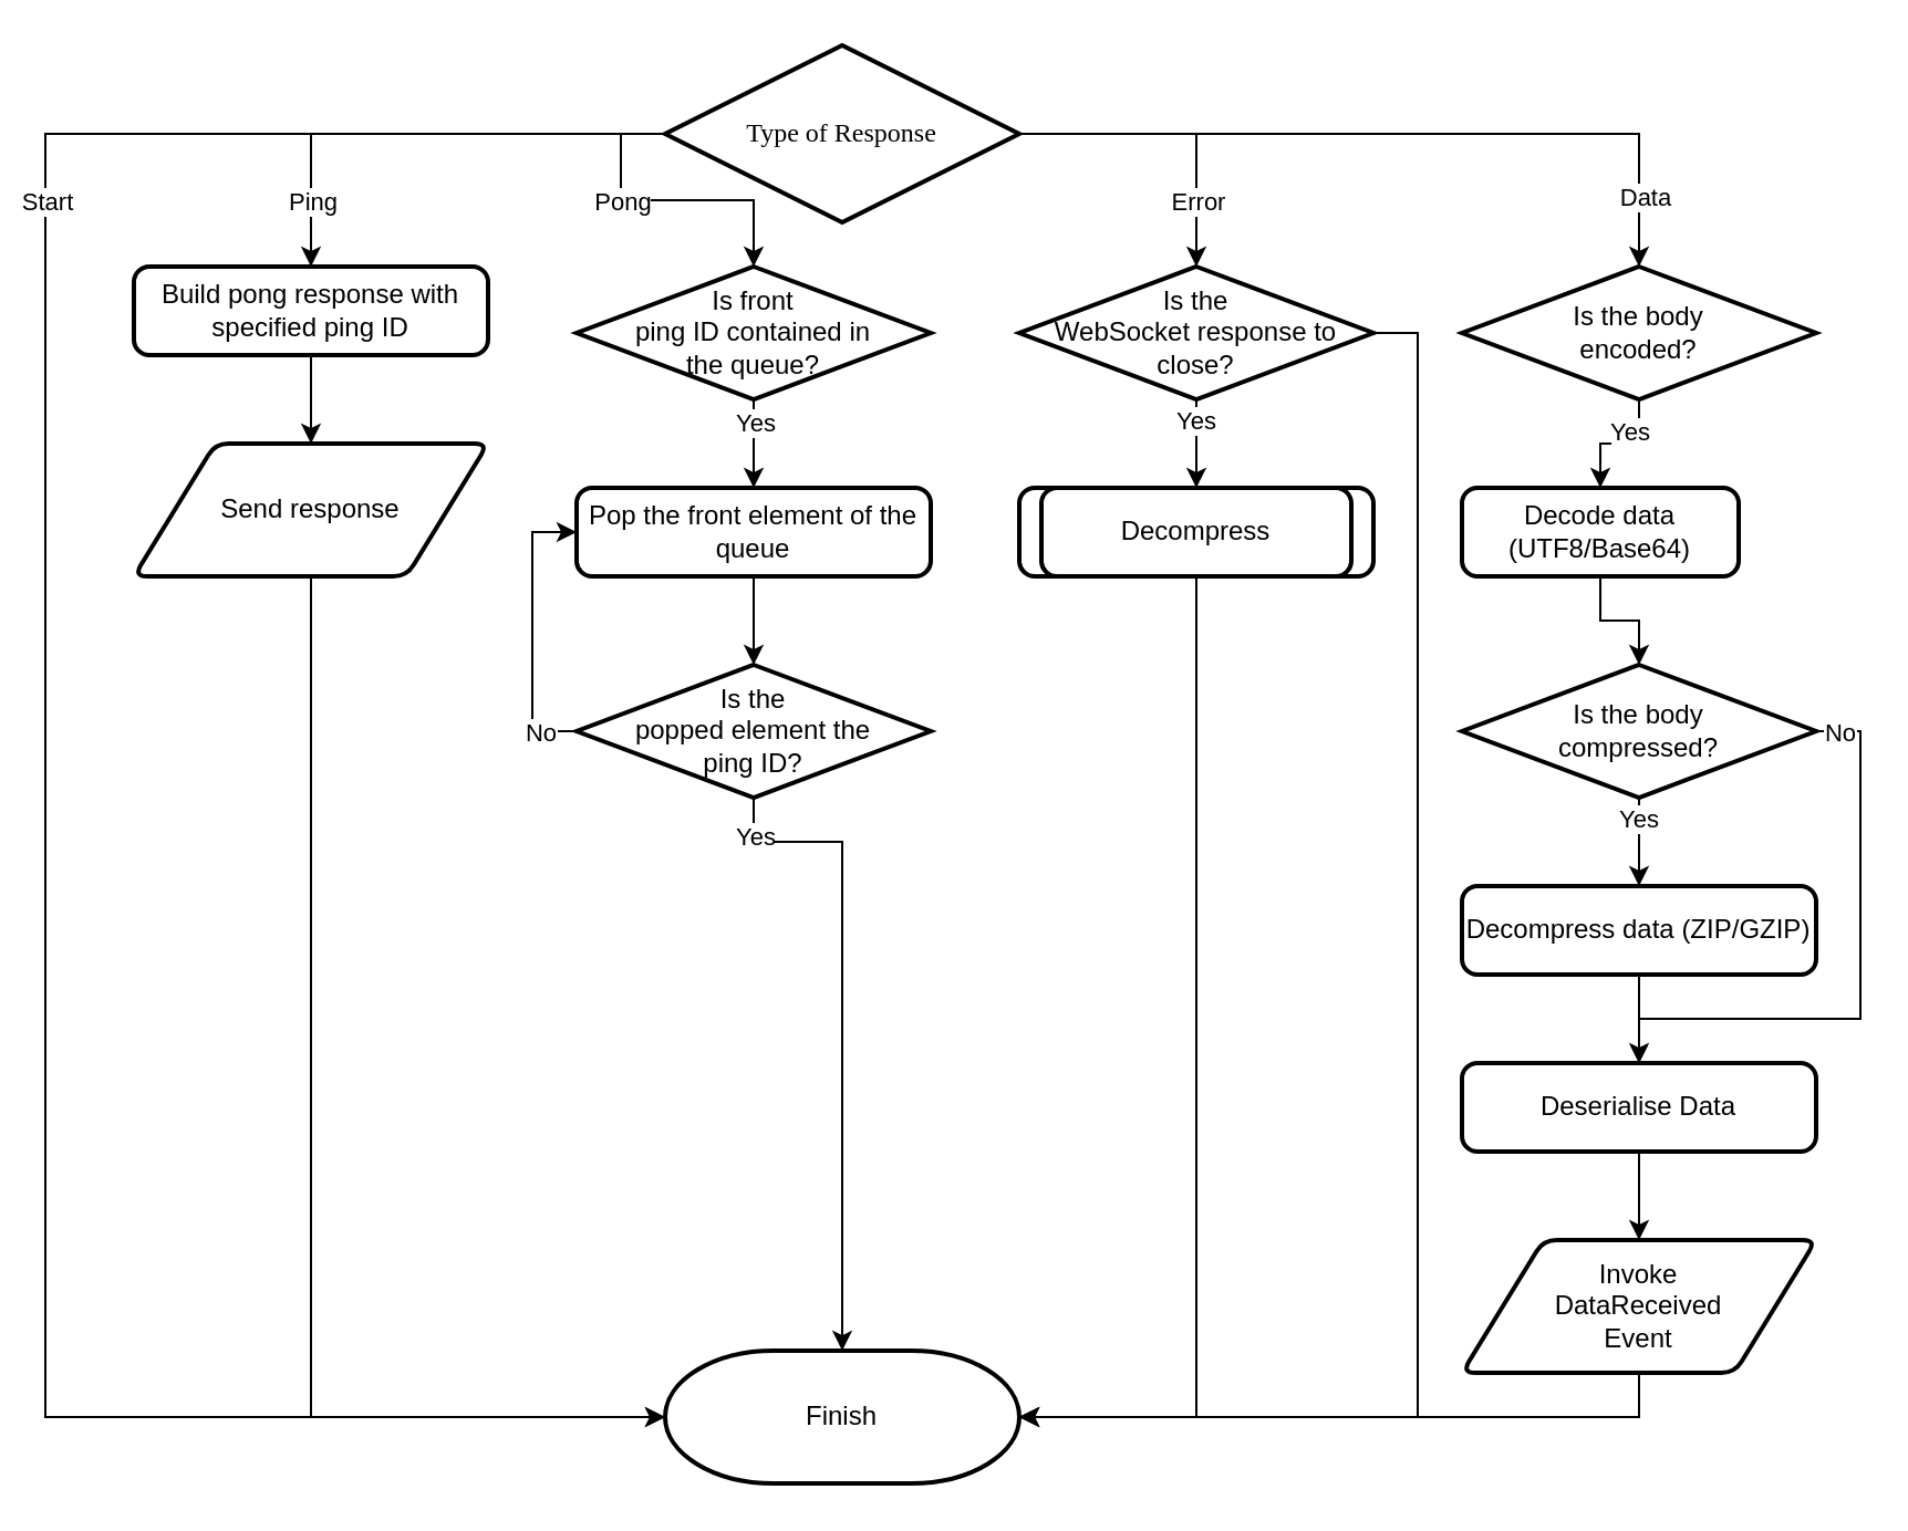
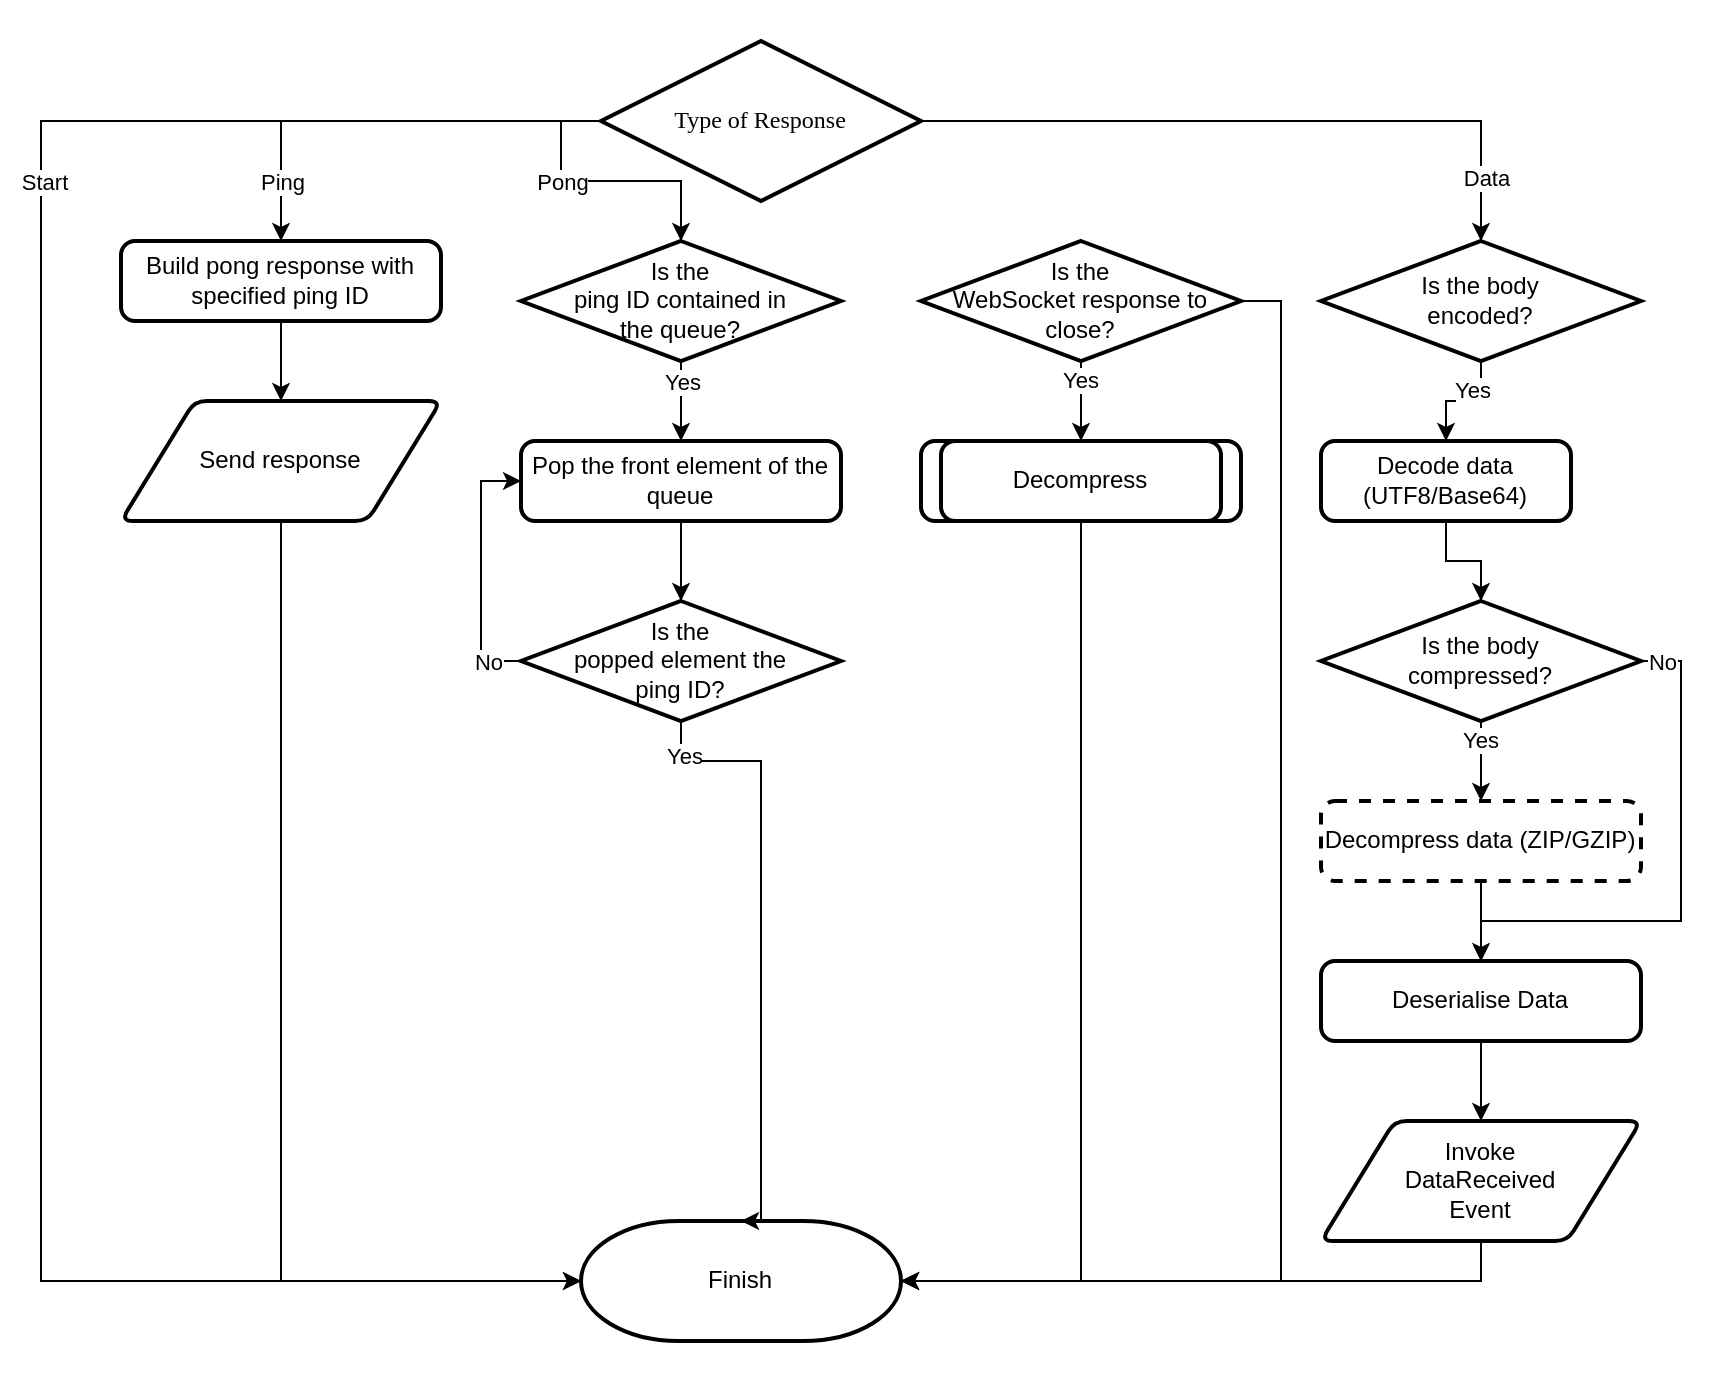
  <mxCell id="0" />
  <mxCell id="1" parent="0" />
  <mxCell id="2" style="edgeStyle=orthogonalEdgeStyle;rounded=0;orthogonalLoop=1;jettySize=auto;html=1;exitX=0;exitY=0.5;exitDx=0;exitDy=0;exitPerimeter=0;entryX=0.5;entryY=0;entryDx=0;entryDy=0;" edge="1" parent="1" source="4" target="9"><mxGeometry relative="1" as="geometry" /></mxCell>
  <mxCell id="3" value="Ping" style="edgeLabel;html=1;align=center;verticalAlign=middle;resizable=0;points=[];" vertex="1" connectable="0" parent="2"><mxGeometry x="0.575" relative="1" as="geometry"><mxPoint y="17" as="offset" /></mxGeometry></mxCell>
  <mxCell id="4" value="Type of Response" style="strokeWidth=2;html=1;shape=mxgraph.flowchart.decision;whiteSpace=wrap;fontFamily=STIX;" parent="1" vertex="1"><mxGeometry x="300" y="20" width="160" height="80" as="geometry" /></mxCell>
- <mxCell id="5" value="Finish" style="strokeWidth=2;html=1;shape=mxgraph.flowchart.terminator;whiteSpace=wrap;" vertex="1" parent="1"><mxGeometry x="300" y="610" width="160" height="60" as="geometry" /></mxCell>
+ <mxCell id="5" value="Finish" style="strokeWidth=2;html=1;shape=mxgraph.flowchart.terminator;whiteSpace=wrap;" vertex="1" parent="1"><mxGeometry x="290" y="610" width="160" height="60" as="geometry" /></mxCell>
  <mxCell id="6" style="edgeStyle=orthogonalEdgeStyle;rounded=0;orthogonalLoop=1;jettySize=auto;html=1;exitX=0;exitY=0.5;exitDx=0;exitDy=0;exitPerimeter=0;entryX=0;entryY=0.5;entryDx=0;entryDy=0;entryPerimeter=0;" edge="1" parent="1" source="4" target="5"><mxGeometry relative="1" as="geometry"><Array as="points"><mxPoint x="20" y="60" /><mxPoint x="20" y="640" /></Array></mxGeometry></mxCell>
  <mxCell id="7" value="Start" style="edgeLabel;html=1;align=center;verticalAlign=middle;resizable=0;points=[];" vertex="1" connectable="0" parent="6"><mxGeometry x="-0.746" y="1" relative="1" as="geometry"><mxPoint x="-135" y="29" as="offset" /></mxGeometry></mxCell>
  <mxCell id="8" style="edgeStyle=orthogonalEdgeStyle;rounded=0;orthogonalLoop=1;jettySize=auto;html=1;exitX=0.5;exitY=1;exitDx=0;exitDy=0;entryX=0.5;entryY=0;entryDx=0;entryDy=0;" edge="1" parent="1" source="9" target="10"><mxGeometry relative="1" as="geometry" /></mxCell>
  <mxCell id="9" value="Build pong response with specified ping ID" style="rounded=1;whiteSpace=wrap;html=1;absoluteArcSize=1;arcSize=14;strokeWidth=2;" vertex="1" parent="1"><mxGeometry x="60" y="120" width="160" height="40" as="geometry" /></mxCell>
  <mxCell id="10" value="Send response" style="shape=parallelogram;html=1;strokeWidth=2;perimeter=parallelogramPerimeter;whiteSpace=wrap;rounded=1;arcSize=12;size=0.23;" vertex="1" parent="1"><mxGeometry x="60" y="200" width="160" height="60" as="geometry" /></mxCell>
  <mxCell id="11" style="edgeStyle=orthogonalEdgeStyle;rounded=0;orthogonalLoop=1;jettySize=auto;html=1;exitX=0.5;exitY=1;exitDx=0;exitDy=0;entryX=0;entryY=0.5;entryDx=0;entryDy=0;entryPerimeter=0;" edge="1" parent="1" source="10" target="5"><mxGeometry relative="1" as="geometry" /></mxCell>
  <mxCell id="12" style="edgeStyle=orthogonalEdgeStyle;rounded=0;orthogonalLoop=1;jettySize=auto;html=1;exitX=0;exitY=0.5;exitDx=0;exitDy=0;exitPerimeter=0;entryX=0;entryY=0.5;entryDx=0;entryDy=0;" edge="1" parent="1" source="14" target="15"><mxGeometry relative="1" as="geometry" /></mxCell>
  <mxCell id="13" value="No" style="edgeLabel;html=1;align=center;verticalAlign=middle;resizable=0;points=[];" vertex="1" connectable="0" parent="12"><mxGeometry x="0.015" y="-3" relative="1" as="geometry"><mxPoint y="46" as="offset" /></mxGeometry></mxCell>
  <mxCell id="14" value="Is the&lt;div&gt;&lt;span style=&quot;background-color: transparent; color: light-dark(rgb(0, 0, 0), rgb(255, 255, 255));&quot;&gt;popped element&amp;nbsp;&lt;/span&gt;&lt;span style=&quot;background-color: transparent; color: light-dark(rgb(0, 0, 0), rgb(255, 255, 255));&quot;&gt;the&lt;/span&gt;&lt;/div&gt;&lt;div&gt;&lt;span style=&quot;background-color: transparent; color: light-dark(rgb(0, 0, 0), rgb(255, 255, 255));&quot;&gt;ping ID?&lt;/span&gt;&lt;/div&gt;" style="strokeWidth=2;html=1;shape=mxgraph.flowchart.decision;whiteSpace=wrap;" vertex="1" parent="1"><mxGeometry x="260" y="300" width="160" height="60" as="geometry" /></mxCell>
  <mxCell id="15" value="Pop the front element of the queue" style="rounded=1;whiteSpace=wrap;html=1;absoluteArcSize=1;arcSize=14;strokeWidth=2;" vertex="1" parent="1"><mxGeometry x="260" y="220" width="160" height="40" as="geometry" /></mxCell>
  <mxCell id="16" style="edgeStyle=orthogonalEdgeStyle;rounded=0;orthogonalLoop=1;jettySize=auto;html=1;exitX=0.5;exitY=1;exitDx=0;exitDy=0;exitPerimeter=0;entryX=0.5;entryY=0;entryDx=0;entryDy=0;" edge="1" parent="1" source="18" target="15"><mxGeometry relative="1" as="geometry" /></mxCell>
  <mxCell id="17" value="Yes" style="edgeLabel;html=1;align=center;verticalAlign=middle;resizable=0;points=[];" vertex="1" connectable="0" parent="16"><mxGeometry x="-0.05" y="2" relative="1" as="geometry"><mxPoint x="-2" y="-9" as="offset" /></mxGeometry></mxCell>
- <mxCell id="18" value="Is front&lt;div&gt;ping ID contained&amp;nbsp;&lt;span style=&quot;background-color: transparent; color: light-dark(rgb(0, 0, 0), rgb(255, 255, 255));&quot;&gt;in&lt;/span&gt;&lt;/div&gt;&lt;div&gt;&lt;span style=&quot;background-color: transparent; color: light-dark(rgb(0, 0, 0), rgb(255, 255, 255));&quot;&gt;the queue?&lt;/span&gt;&lt;/div&gt;" style="strokeWidth=2;html=1;shape=mxgraph.flowchart.decision;whiteSpace=wrap;" vertex="1" parent="1"><mxGeometry x="260" y="120" width="160" height="60" as="geometry" /></mxCell>
+ <mxCell id="18" value="Is the&lt;div&gt;ping ID contained&amp;nbsp;&lt;span style=&quot;background-color: transparent; color: light-dark(rgb(0, 0, 0), rgb(255, 255, 255));&quot;&gt;in&lt;/span&gt;&lt;/div&gt;&lt;div&gt;&lt;span style=&quot;background-color: transparent; color: light-dark(rgb(0, 0, 0), rgb(255, 255, 255));&quot;&gt;the queue?&lt;/span&gt;&lt;/div&gt;" style="strokeWidth=2;html=1;shape=mxgraph.flowchart.decision;whiteSpace=wrap;" vertex="1" parent="1"><mxGeometry x="260" y="120" width="160" height="60" as="geometry" /></mxCell>
  <mxCell id="19" style="edgeStyle=orthogonalEdgeStyle;rounded=0;orthogonalLoop=1;jettySize=auto;html=1;exitX=0.5;exitY=1;exitDx=0;exitDy=0;entryX=0.5;entryY=0;entryDx=0;entryDy=0;entryPerimeter=0;" edge="1" parent="1" source="15" target="14"><mxGeometry relative="1" as="geometry" /></mxCell>
  <mxCell id="20" style="edgeStyle=orthogonalEdgeStyle;rounded=0;orthogonalLoop=1;jettySize=auto;html=1;exitX=0.5;exitY=1;exitDx=0;exitDy=0;exitPerimeter=0;entryX=0.5;entryY=0;entryDx=0;entryDy=0;entryPerimeter=0;" edge="1" parent="1" source="14" target="5"><mxGeometry relative="1" as="geometry"><Array as="points"><mxPoint x="340" y="380" /><mxPoint x="380" y="380" /></Array></mxGeometry></mxCell>
  <mxCell id="21" value="Yes" style="edgeLabel;html=1;align=center;verticalAlign=middle;resizable=0;points=[];" vertex="1" connectable="0" parent="20"><mxGeometry x="-0.747" y="3" relative="1" as="geometry"><mxPoint x="-17" as="offset" /></mxGeometry></mxCell>
  <mxCell id="22" style="edgeStyle=orthogonalEdgeStyle;rounded=0;orthogonalLoop=1;jettySize=auto;html=1;exitX=0;exitY=0.5;exitDx=0;exitDy=0;exitPerimeter=0;entryX=0.5;entryY=0;entryDx=0;entryDy=0;entryPerimeter=0;" edge="1" parent="1" source="4" target="18"><mxGeometry relative="1" as="geometry"><Array as="points"><mxPoint x="280" y="60" /><mxPoint x="280" y="90" /><mxPoint x="340" y="90" /></Array></mxGeometry></mxCell>
  <mxCell id="23" value="Pong" style="edgeLabel;html=1;align=center;verticalAlign=middle;resizable=0;points=[];" vertex="1" connectable="0" parent="22"><mxGeometry x="0.767" y="-1" relative="1" as="geometry"><mxPoint x="-59" y="-14" as="offset" /></mxGeometry></mxCell>
- <mxCell id="24" style="edgeStyle=orthogonalEdgeStyle;rounded=0;orthogonalLoop=1;jettySize=auto;html=1;exitX=1;exitY=0.5;exitDx=0;exitDy=0;exitPerimeter=0;entryX=0.5;entryY=0;entryDx=0;entryDy=0;entryPerimeter=0;" edge="1" parent="1" source="4" target="27"><mxGeometry relative="1" as="geometry"><mxPoint x="560" y="70" as="sourcePoint" /><mxPoint x="540" y="180" as="targetPoint" /><Array as="points"><mxPoint x="540" y="60" /></Array></mxGeometry></mxCell>
- <mxCell id="25" value="Error" style="edgeLabel;html=1;align=center;verticalAlign=middle;resizable=0;points=[];" vertex="1" connectable="0" parent="24"><mxGeometry x="0.767" y="-1" relative="1" as="geometry"><mxPoint x="1" y="-14" as="offset" /></mxGeometry></mxCell>
  <mxCell id="26" value="Yes" style="edgeStyle=orthogonalEdgeStyle;rounded=0;orthogonalLoop=1;jettySize=auto;html=1;exitX=0.5;exitY=1;exitDx=0;exitDy=0;exitPerimeter=0;entryX=0.5;entryY=0;entryDx=0;entryDy=0;" edge="1" parent="1" source="27" target="29"><mxGeometry x="-0.5" relative="1" as="geometry"><mxPoint as="offset" /></mxGeometry></mxCell>
  <mxCell id="27" value="Is the&lt;div&gt;WebSocket response to close?&lt;/div&gt;" style="strokeWidth=2;html=1;shape=mxgraph.flowchart.decision;whiteSpace=wrap;" vertex="1" parent="1"><mxGeometry x="460" y="120" width="160" height="60" as="geometry" /></mxCell>
  <mxCell id="28" value="" style="rounded=1;whiteSpace=wrap;html=1;absoluteArcSize=1;arcSize=14;strokeWidth=2;" vertex="1" parent="1"><mxGeometry x="460" y="220" width="160" height="40" as="geometry" /></mxCell>
  <mxCell id="29" value="Decompress" style="rounded=1;whiteSpace=wrap;html=1;absoluteArcSize=1;arcSize=14;strokeWidth=2;" vertex="1" parent="1"><mxGeometry x="470" y="220" width="140" height="40" as="geometry" /></mxCell>
  <mxCell id="30" style="edgeStyle=orthogonalEdgeStyle;rounded=0;orthogonalLoop=1;jettySize=auto;html=1;exitX=1;exitY=0.5;exitDx=0;exitDy=0;exitPerimeter=0;entryX=1;entryY=0.5;entryDx=0;entryDy=0;entryPerimeter=0;" edge="1" parent="1" source="27" target="5"><mxGeometry relative="1" as="geometry" /></mxCell>
  <mxCell id="31" style="edgeStyle=orthogonalEdgeStyle;rounded=0;orthogonalLoop=1;jettySize=auto;html=1;exitX=0.5;exitY=1;exitDx=0;exitDy=0;entryX=1;entryY=0.5;entryDx=0;entryDy=0;entryPerimeter=0;" edge="1" parent="1" source="29" target="5"><mxGeometry relative="1" as="geometry" /></mxCell>
  <mxCell id="32" style="edgeStyle=orthogonalEdgeStyle;rounded=0;orthogonalLoop=1;jettySize=auto;html=1;exitX=0.5;exitY=1;exitDx=0;exitDy=0;exitPerimeter=0;entryX=0.5;entryY=0;entryDx=0;entryDy=0;" edge="1" parent="1" source="34" target="37"><mxGeometry relative="1" as="geometry" /></mxCell>
  <mxCell id="33" value="Yes" style="edgeLabel;html=1;align=center;verticalAlign=middle;resizable=0;points=[];" vertex="1" connectable="0" parent="32"><mxGeometry x="-0.15" y="1" relative="1" as="geometry"><mxPoint x="-1" y="-7" as="offset" /></mxGeometry></mxCell>
  <mxCell id="34" value="Is the&amp;nbsp;&lt;span style=&quot;background-color: transparent; color: light-dark(rgb(0, 0, 0), rgb(255, 255, 255));&quot;&gt;body&lt;/span&gt;&lt;div&gt;&lt;span style=&quot;background-color: transparent; color: light-dark(rgb(0, 0, 0), rgb(255, 255, 255));&quot;&gt;encoded?&lt;/span&gt;&lt;/div&gt;" style="strokeWidth=2;html=1;shape=mxgraph.flowchart.decision;whiteSpace=wrap;" vertex="1" parent="1"><mxGeometry x="660" y="120" width="160" height="60" as="geometry" /></mxCell>
  <mxCell id="35" style="edgeStyle=orthogonalEdgeStyle;rounded=0;orthogonalLoop=1;jettySize=auto;html=1;exitX=1;exitY=0.5;exitDx=0;exitDy=0;exitPerimeter=0;entryX=0.5;entryY=0;entryDx=0;entryDy=0;entryPerimeter=0;" edge="1" parent="1" source="4" target="34"><mxGeometry relative="1" as="geometry" /></mxCell>
  <mxCell id="36" value="Data" style="edgeLabel;html=1;align=center;verticalAlign=middle;resizable=0;points=[];" vertex="1" connectable="0" parent="35"><mxGeometry x="0.812" y="2" relative="1" as="geometry"><mxPoint as="offset" /></mxGeometry></mxCell>
  <mxCell id="37" value="Decode data (UTF8/Base64)" style="rounded=1;whiteSpace=wrap;html=1;absoluteArcSize=1;arcSize=14;strokeWidth=2;" vertex="1" parent="1"><mxGeometry x="660" y="220" width="125" height="40" as="geometry" /></mxCell>
  <mxCell id="38" value="Yes" style="edgeStyle=orthogonalEdgeStyle;rounded=0;orthogonalLoop=1;jettySize=auto;html=1;exitX=0.5;exitY=1;exitDx=0;exitDy=0;exitPerimeter=0;entryX=0.5;entryY=0;entryDx=0;entryDy=0;" edge="1" parent="1" source="41" target="43"><mxGeometry x="-0.5" relative="1" as="geometry"><mxPoint as="offset" /></mxGeometry></mxCell>
  <mxCell id="39" style="edgeStyle=orthogonalEdgeStyle;rounded=0;orthogonalLoop=1;jettySize=auto;html=1;exitX=1;exitY=0.5;exitDx=0;exitDy=0;exitPerimeter=0;entryX=0.5;entryY=0;entryDx=0;entryDy=0;" edge="1" parent="1" source="41" target="46"><mxGeometry relative="1" as="geometry"><Array as="points"><mxPoint x="840" y="330" /><mxPoint x="840" y="460" /><mxPoint x="740" y="460" /></Array></mxGeometry></mxCell>
  <mxCell id="40" value="No" style="edgeLabel;html=1;align=center;verticalAlign=middle;resizable=0;points=[];" vertex="1" connectable="0" parent="39"><mxGeometry x="-0.904" y="-2" relative="1" as="geometry"><mxPoint x="-3" y="-2" as="offset" /></mxGeometry></mxCell>
  <mxCell id="41" value="Is the&amp;nbsp;&lt;span style=&quot;background-color: transparent; color: light-dark(rgb(0, 0, 0), rgb(255, 255, 255));&quot;&gt;body&lt;/span&gt;&lt;div&gt;&lt;span style=&quot;background-color: transparent; color: light-dark(rgb(0, 0, 0), rgb(255, 255, 255));&quot;&gt;compressed?&lt;/span&gt;&lt;/div&gt;" style="strokeWidth=2;html=1;shape=mxgraph.flowchart.decision;whiteSpace=wrap;" vertex="1" parent="1"><mxGeometry x="660" y="300" width="160" height="60" as="geometry" /></mxCell>
  <mxCell id="42" style="edgeStyle=orthogonalEdgeStyle;rounded=0;orthogonalLoop=1;jettySize=auto;html=1;exitX=0.5;exitY=1;exitDx=0;exitDy=0;entryX=0.5;entryY=0;entryDx=0;entryDy=0;endArrow=open;" edge="1" parent="1" source="43" target="46"><mxGeometry relative="1" as="geometry" /></mxCell>
- <mxCell id="43" value="Decompress data (ZIP/GZIP)" style="rounded=1;whiteSpace=wrap;html=1;absoluteArcSize=1;arcSize=14;strokeWidth=2;" vertex="1" parent="1"><mxGeometry x="660" y="400" width="160" height="40" as="geometry" /></mxCell>
+ <mxCell id="43" value="Decompress data (ZIP/GZIP)" style="rounded=1;whiteSpace=wrap;html=1;absoluteArcSize=1;arcSize=14;strokeWidth=2;dashed=1;" vertex="1" parent="1"><mxGeometry x="660" y="400" width="160" height="40" as="geometry" /></mxCell>
  <mxCell id="44" style="edgeStyle=orthogonalEdgeStyle;rounded=0;orthogonalLoop=1;jettySize=auto;html=1;exitX=0.5;exitY=1;exitDx=0;exitDy=0;entryX=0.5;entryY=0;entryDx=0;entryDy=0;entryPerimeter=0;" edge="1" parent="1" source="37" target="41"><mxGeometry relative="1" as="geometry" /></mxCell>
  <mxCell id="45" style="edgeStyle=orthogonalEdgeStyle;rounded=0;orthogonalLoop=1;jettySize=auto;html=1;exitX=0.5;exitY=1;exitDx=0;exitDy=0;entryX=0.5;entryY=0;entryDx=0;entryDy=0;" edge="1" parent="1" source="46" target="47"><mxGeometry relative="1" as="geometry" /></mxCell>
  <mxCell id="46" value="Deserialise Data" style="rounded=1;whiteSpace=wrap;html=1;absoluteArcSize=1;arcSize=14;strokeWidth=2;" vertex="1" parent="1"><mxGeometry x="660" y="480" width="160" height="40" as="geometry" /></mxCell>
  <mxCell id="47" value="Invoke&lt;div&gt;DataReceived&lt;div&gt;Event&lt;/div&gt;&lt;/div&gt;" style="shape=parallelogram;html=1;strokeWidth=2;perimeter=parallelogramPerimeter;whiteSpace=wrap;rounded=1;arcSize=12;size=0.23;" vertex="1" parent="1"><mxGeometry x="660" y="560" width="160" height="60" as="geometry" /></mxCell>
  <mxCell id="48" style="edgeStyle=orthogonalEdgeStyle;rounded=0;orthogonalLoop=1;jettySize=auto;html=1;exitX=0.5;exitY=1;exitDx=0;exitDy=0;entryX=1;entryY=0.5;entryDx=0;entryDy=0;entryPerimeter=0;" edge="1" parent="1" source="47" target="5"><mxGeometry relative="1" as="geometry" /></mxCell>
